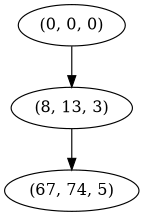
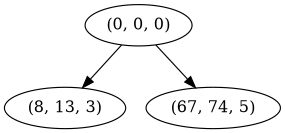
  digraph {
    "(0, 0, 0)"
    "(8, 13, 3)"
    "(67, 74, 5)"
    "(0, 0, 0)" -> "(8, 13, 3)"
-   "(8, 13, 3)" -> "(67, 74, 5)"
+   "(0, 0, 0)" -> "(67, 74, 5)"
  }
